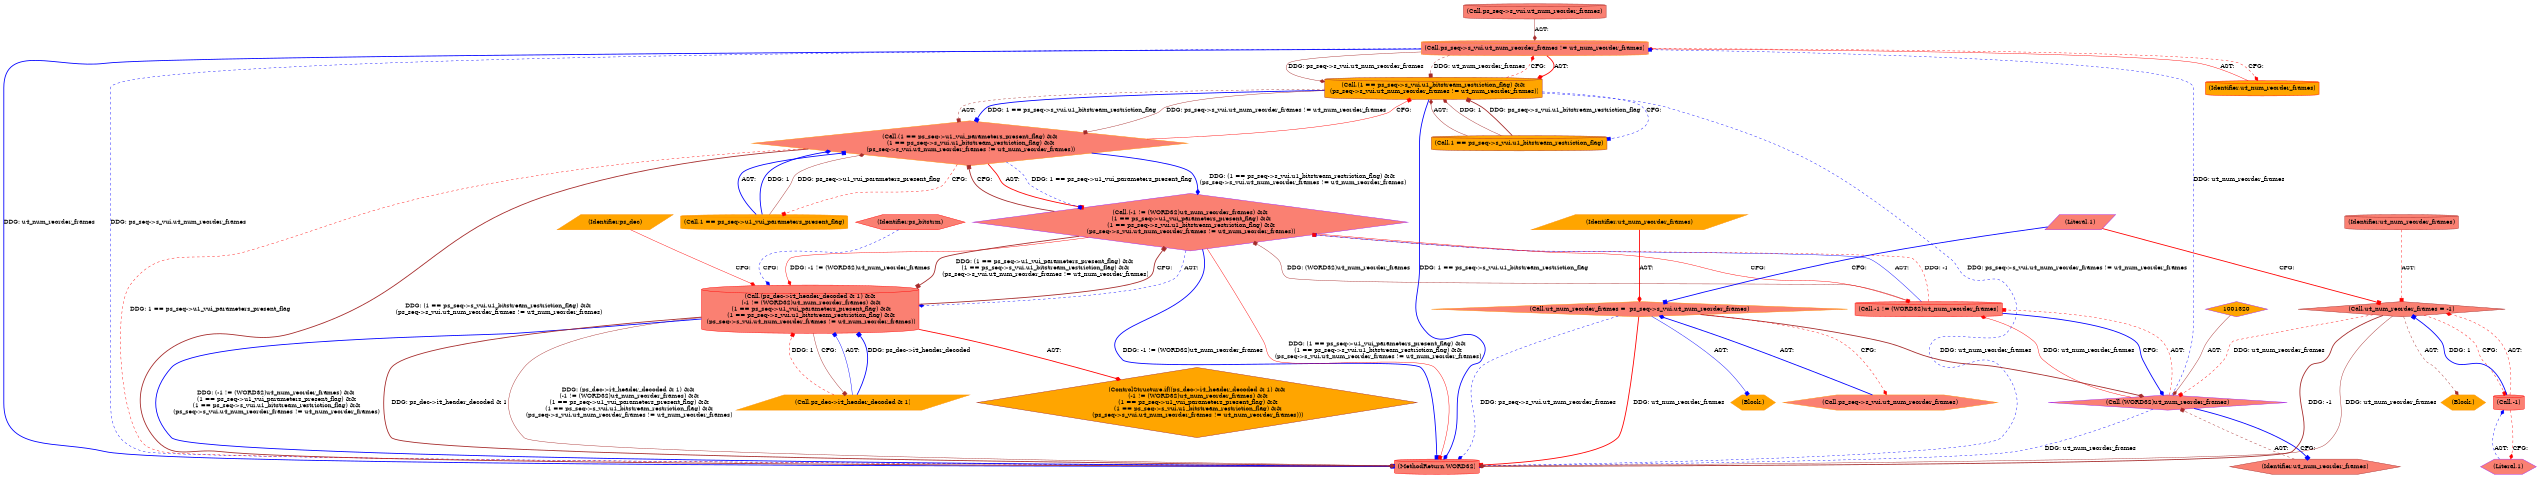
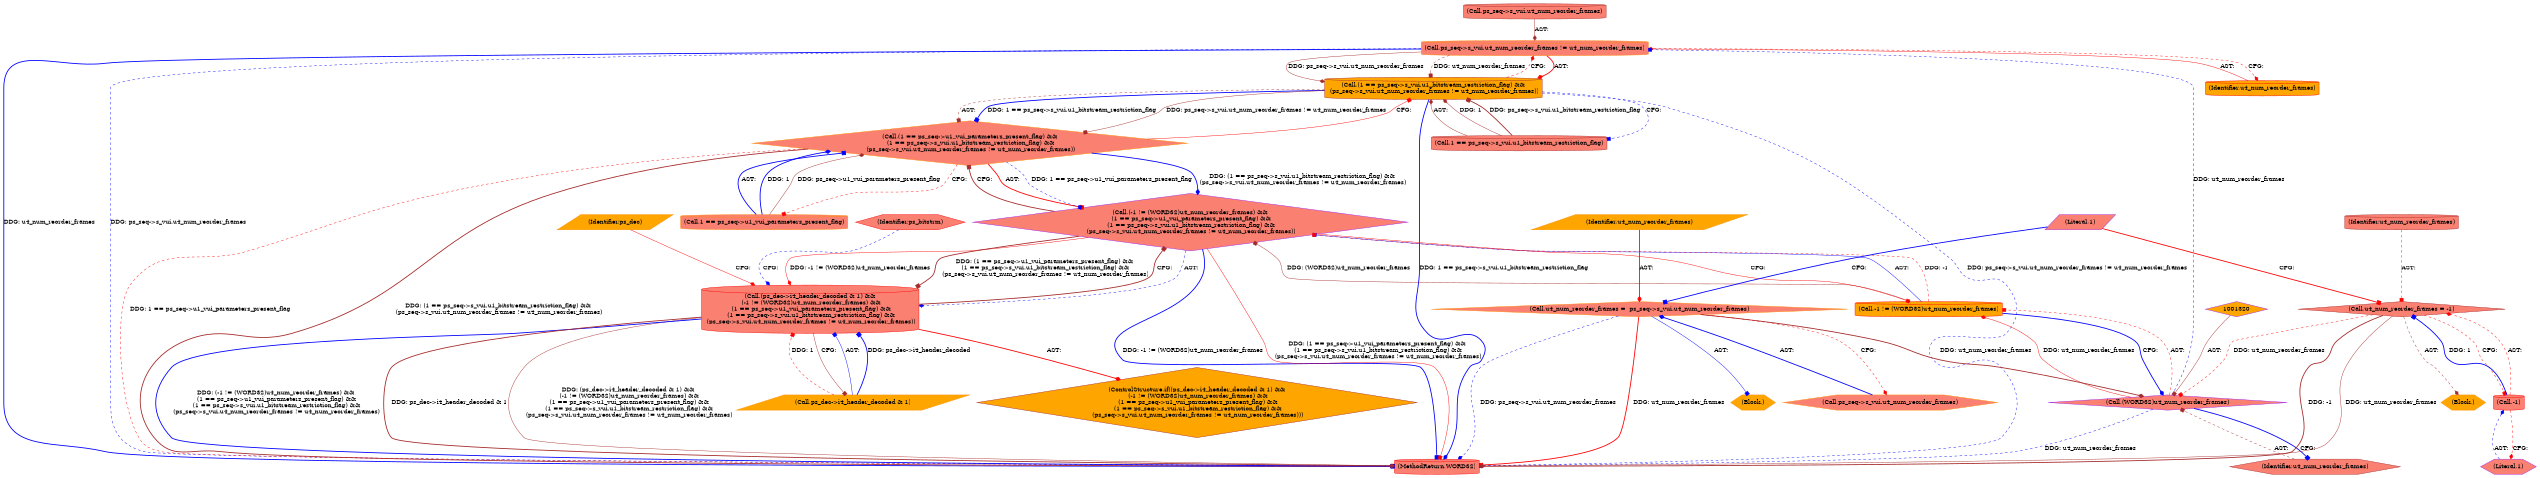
  digraph {
    node [color=darkorange fillcolor=salmon shape=cylinder style=filled]
    edge [arrowhead=box color=blue style=bold]
    n1 [label="(Call,ps_seq->s_vui.u4_num_reorder_frames != u4_num_reorder_frames)"]
    n2 [color=brown fillcolor=orange label="(Call,(1 == ps_seq->s_vui.u1_bitstream_restriction_flag) &&\n (ps_seq->s_vui.u4_num_reorder_frames != u4_num_reorder_frames))"]
    n3 [color=red fillcolor=orange label="(Identifier,u4_num_reorder_frames)"]
    n4 [color=red label="(MethodReturn,WORD32)"]
    n5 [label="(Call,(1 == ps_seq->u1_vui_parameters_present_flag) &&\n (1 == ps_seq->s_vui.u1_bitstream_restriction_flag) &&\n (ps_seq->s_vui.u4_num_reorder_frames != u4_num_reorder_frames))" shape=diamond]
-   n6 [color=brown fillcolor=orange label="(Call,1 == ps_seq->s_vui.u1_bitstream_restriction_flag)"]
+   n6 [color=brown label="(Call,1 == ps_seq->s_vui.u1_bitstream_restriction_flag)"]
    n7 [color=purple label="(Call,(WORD32)u4_num_reorder_frames)" shape=diamond]
-   n8 [color=red label="(Call,-1 != (WORD32)u4_num_reorder_frames)"]
+   n8 [color=red fillcolor=orange label="(Call,-1 != (WORD32)u4_num_reorder_frames)"]
    n9 [color=brown label="(Identifier,u4_num_reorder_frames)" shape=hexagon]
    n10 [color=purple label="(Call,(-1 != (WORD32)u4_num_reorder_frames) &&\n (1 == ps_seq->u1_vui_parameters_present_flag) &&\n (1 == ps_seq->s_vui.u1_bitstream_restriction_flag) &&\n (ps_seq->s_vui.u4_num_reorder_frames != u4_num_reorder_frames))" shape=diamond]
    n11 [label="(Call,u4_num_reorder_frames =  ps_seq->s_vui.u4_num_reorder_frames)" shape=diamond]
    n12 [label="(Call,ps_seq->s_vui.u4_num_reorder_frames)" shape=hexagon]
    n13 [fillcolor=orange label="(Block,)" shape=hexagon]
    n14 [color=brown label="(Call,u4_num_reorder_frames = -1)" shape=diamond]
    n15 [color=red label="(Call,-1)"]
    n16 [fillcolor=orange label="(Block,)" shape=hexagon]
    n17 [color=purple label="(Literal,1)" shape=hexagon]
-   n18 [fillcolor=orange label="(Call,1 == ps_seq->u1_vui_parameters_present_flag)"]
+   n18 [label="(Call,1 == ps_seq->u1_vui_parameters_present_flag)"]
    n19 [color=red label="(Call,(ps_dec->i4_header_decoded & 1) &&\n (-1 != (WORD32)u4_num_reorder_frames) &&\n (1 == ps_seq->u1_vui_parameters_present_flag) &&\n (1 == ps_seq->s_vui.u1_bitstream_restriction_flag) &&\n (ps_seq->s_vui.u4_num_reorder_frames != u4_num_reorder_frames))"]
    n20 [fillcolor=orange label="(Call,ps_dec->i4_header_decoded & 1)" shape=parallelogram]
    n21 [color=brown fillcolor=orange label="(ControlStructure,if((ps_dec->i4_header_decoded & 1) &&\n (-1 != (WORD32)u4_num_reorder_frames) &&\n (1 == ps_seq->u1_vui_parameters_present_flag) &&\n (1 == ps_seq->s_vui.u1_bitstream_restriction_flag) &&\n (ps_seq->s_vui.u4_num_reorder_frames != u4_num_reorder_frames)))" shape=diamond]
    n22 [fillcolor=orange label="(Identifier,ps_dec)" shape=parallelogram]
    n23 [color=brown label="(Call,ps_seq->s_vui.u4_num_reorder_frames)"]
    n24 [color=brown label="(Identifier,u4_num_reorder_frames)"]
    n25 [color=red label="(Identifier,ps_bitstrm)" shape=hexagon]
    n26 [color=purple label="(Literal,1)" shape=parallelogram]
    n27 [fillcolor=orange label="(Identifier,u4_num_reorder_frames)" shape=parallelogram]
    1001320 [color=purple fillcolor=orange shape=diamond]
    n1 -> n2 [arrowhead=diamond color=red label="AST: "]
    n1 -> n2 [arrowhead=diamond color=brown label="DDG: ps_seq->s_vui.u4_num_reorder_frames" style=solid]
    n1 -> n2 [color=brown label="DDG: u4_num_reorder_frames" style=dashed]
    n1 -> n3 [arrowhead=diamond color=red label="CFG: " style=dashed]
    n1 -> n4 [label="DDG: u4_num_reorder_frames"]
    n1 -> n4 [label="DDG: ps_seq->s_vui.u4_num_reorder_frames" style=dashed]
    n2 -> n1 [arrowhead=diamond color=red label="CFG: " style=dashed]
    n2 -> n4 [arrowhead=diamond label="DDG: 1 == ps_seq->s_vui.u1_bitstream_restriction_flag"]
    n2 -> n4 [label="DDG: ps_seq->s_vui.u4_num_reorder_frames != u4_num_reorder_frames" style=dashed]
    n2 -> n5 [color=brown label="AST: " style=dashed]
    n2 -> n5 [label="DDG: 1 == ps_seq->s_vui.u1_bitstream_restriction_flag"]
    n2 -> n5 [color=brown label="DDG: ps_seq->s_vui.u4_num_reorder_frames != u4_num_reorder_frames" style=solid]
    n2 -> n6 [label="CFG: " style=dashed]
    n3 -> n1 [arrowhead=diamond color=red label="AST: " style=solid]
    n5 -> n2 [color=red label="CFG: " style=solid]
    n5 -> n4 [arrowhead=diamond color=brown label="DDG: (1 == ps_seq->s_vui.u1_bitstream_restriction_flag) &&\n (ps_seq->s_vui.u4_num_reorder_frames != u4_num_reorder_frames)"]
    n5 -> n4 [arrowhead=diamond color=red label="DDG: 1 == ps_seq->u1_vui_parameters_present_flag" style=dashed]
    n5 -> n10 [color=red label="AST: "]
    n5 -> n10 [label="DDG: 1 == ps_seq->u1_vui_parameters_present_flag" style=dashed]
    n5 -> n10 [arrowhead=diamond label="DDG: (1 == ps_seq->s_vui.u1_bitstream_restriction_flag) &&\n (ps_seq->s_vui.u4_num_reorder_frames != u4_num_reorder_frames)"]
    n5 -> n18 [color=red label="CFG: " style=dashed]
    n6 -> n2 [arrowhead=diamond color=brown label="AST: " style=solid]
    n6 -> n2 [arrowhead=diamond color=brown label="DDG: 1" style=solid]
    n6 -> n2 [color=brown label="DDG: ps_seq->s_vui.u1_bitstream_restriction_flag"]
    n7 -> n1 [label="DDG: u4_num_reorder_frames" style=dashed]
    n7 -> n4 [label="DDG: u4_num_reorder_frames" style=dashed]
    n7 -> n8 [color=red label="AST: " style=dashed]
    n7 -> n8 [arrowhead=diamond color=red label="DDG: u4_num_reorder_frames" style=solid]
    n7 -> n9 [label="CFG: "]
    n8 -> n7 [arrowhead=diamond label="CFG: "]
    n8 -> n10 [label="AST: " style=solid]
    n8 -> n10 [color=red label="DDG: -1" style=dashed]
    n8 -> n10 [color=brown label="DDG: (WORD32)u4_num_reorder_frames" style=solid]
    n9 -> n7 [color=brown label="AST: " style=dashed]
    n10 -> n4 [label="DDG: -1 != (WORD32)u4_num_reorder_frames"]
    n10 -> n4 [color=red label="DDG: (1 == ps_seq->u1_vui_parameters_present_flag) &&\n (1 == ps_seq->s_vui.u1_bitstream_restriction_flag) &&\n (ps_seq->s_vui.u4_num_reorder_frames != u4_num_reorder_frames)" style=solid]
    n10 -> n5 [color=brown label="CFG: "]
    n10 -> n8 [color=red label="CFG: " style=solid]
    n10 -> n19 [arrowhead=diamond label="AST: " style=dashed]
    n10 -> n19 [arrowhead=diamond color=red label="DDG: -1 != (WORD32)u4_num_reorder_frames" style=solid]
    n10 -> n19 [color=brown label="DDG: (1 == ps_seq->u1_vui_parameters_present_flag) &&\n (1 == ps_seq->s_vui.u1_bitstream_restriction_flag) &&\n (ps_seq->s_vui.u4_num_reorder_frames != u4_num_reorder_frames)"]
    n11 -> n4 [color=red label="DDG: u4_num_reorder_frames"]
    n11 -> n4 [arrowhead=diamond label="DDG: ps_seq->s_vui.u4_num_reorder_frames" style=dashed]
    n11 -> n7 [arrowhead=diamond color=brown label="DDG: u4_num_reorder_frames"]
    n11 -> n12 [arrowhead=diamond color=red label="CFG: " style=dashed]
    n11 -> n13 [label="AST: " style=solid]
    n12 -> n11 [arrowhead=diamond label="AST: "]
    n14 -> n4 [arrowhead=diamond color=brown label="DDG: -1"]
    n14 -> n4 [arrowhead=diamond color=brown label="DDG: u4_num_reorder_frames" style=solid]
    n14 -> n7 [color=red label="DDG: u4_num_reorder_frames" style=dashed]
    n14 -> n15 [color=red label="CFG: " style=dashed]
    n14 -> n16 [arrowhead=diamond color=brown label="AST: " style=dashed]
    n15 -> n14 [arrowhead=diamond color=red label="AST: " style=dashed]
    n15 -> n14 [label="DDG: 1"]
    n15 -> n17 [arrowhead=diamond color=red label="CFG: " style=dashed]
    n17 -> n15 [arrowhead=diamond label="AST: " style=dashed]
    n18 -> n5 [label="AST: "]
    n18 -> n5 [arrowhead=diamond label="DDG: 1"]
    n18 -> n5 [arrowhead=diamond color=brown label="DDG: ps_seq->u1_vui_parameters_present_flag" style=solid]
    n19 -> n4 [color=brown label="DDG: (ps_dec->i4_header_decoded & 1) &&\n (-1 != (WORD32)u4_num_reorder_frames) &&\n (1 == ps_seq->u1_vui_parameters_present_flag) &&\n (1 == ps_seq->s_vui.u1_bitstream_restriction_flag) &&\n (ps_seq->s_vui.u4_num_reorder_frames != u4_num_reorder_frames)" style=solid]
    n19 -> n4 [label="DDG: (-1 != (WORD32)u4_num_reorder_frames) &&\n (1 == ps_seq->u1_vui_parameters_present_flag) &&\n (1 == ps_seq->s_vui.u1_bitstream_restriction_flag) &&\n (ps_seq->s_vui.u4_num_reorder_frames != u4_num_reorder_frames)"]
    n19 -> n4 [arrowhead=diamond color=brown label="DDG: ps_dec->i4_header_decoded & 1"]
    n19 -> n10 [color=brown label="CFG: "]
    n19 -> n20 [color=brown label="CFG: " style=solid]
    n19 -> n21 [arrowhead=diamond color=red label="AST: "]
    n20 -> n19 [label="AST: " style=solid]
    n20 -> n19 [label="DDG: ps_dec->i4_header_decoded"]
    n20 -> n19 [color=red label="DDG: 1" style=dashed]
    n22 -> n19 [arrowhead=diamond color=red label="CFG: " style=solid]
    n23 -> n1 [arrowhead=diamond color=brown label="AST: " style=solid]
    n24 -> n14 [color=red label="AST: " style=dashed]
    n25 -> n19 [arrowhead=diamond label="CFG: " style=dashed]
    n26 -> n11 [label="CFG: "]
    n26 -> n14 [color=red label="CFG: "]
    n27 -> n11 [arrowhead=diamond color=red label="AST: "]
-   1001320 -> n7 [arrowhead=diamond color=brown label="AST: " style=solid]
+   1001320 -> n7 [color=brown label="AST: " style=solid]
  }
